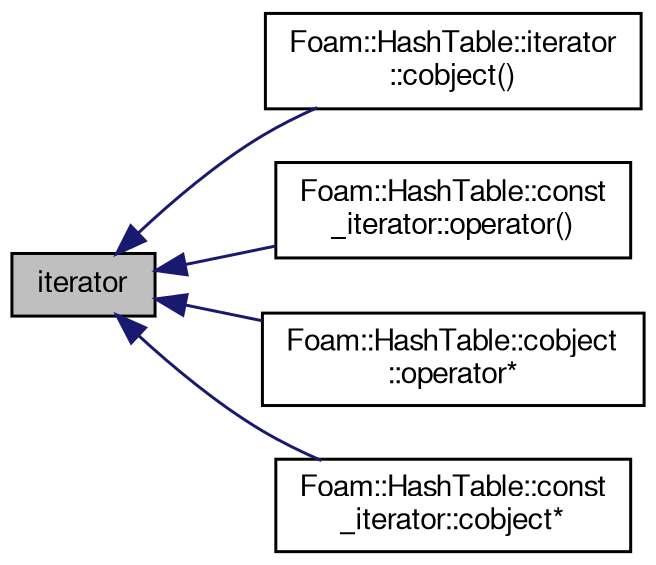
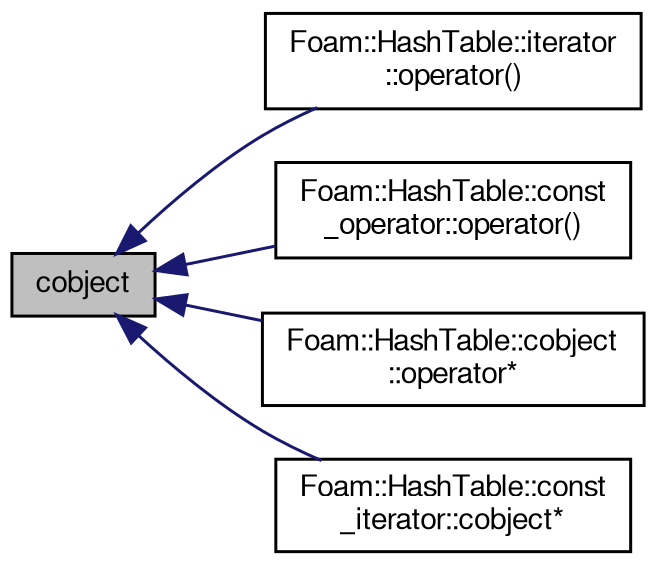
  digraph {
    rankdir=LR
    node [color=black fontname=FreeSans fontsize=10 shape=record]
    edge [color=midnightblue dir=back fontname=FreeSans fontsize=10 labelfontname=FreeSans labelfontsize=10 style=solid]
-   n1 [fillcolor=grey75 fontcolor=black height=0.2 label=iterator style=filled width=0.4]
-   n2 [height=0.2 label="Foam::HashTable::iterator\l::cobject()" width=0.4]
-   n3 [height=0.2 label="Foam::HashTable::const\l_iterator::operator()" width=0.4]
+   n1 [fillcolor=grey75 fontcolor=black height=0.2 label=cobject style=filled width=0.4]
+   n2 [height=0.2 label="Foam::HashTable::iterator\l::operator()" width=0.4]
+   n3 [height=0.2 label="Foam::HashTable::const\l_operator::operator()" width=0.4]
    n4 [height=0.2 label="Foam::HashTable::cobject\l::operator*" width=0.4]
    n5 [height=0.2 label="Foam::HashTable::const\l_iterator::cobject*" width=0.4]
    n1 -> n2
    n1 -> n3
    n1 -> n4
    n1 -> n5
  }
